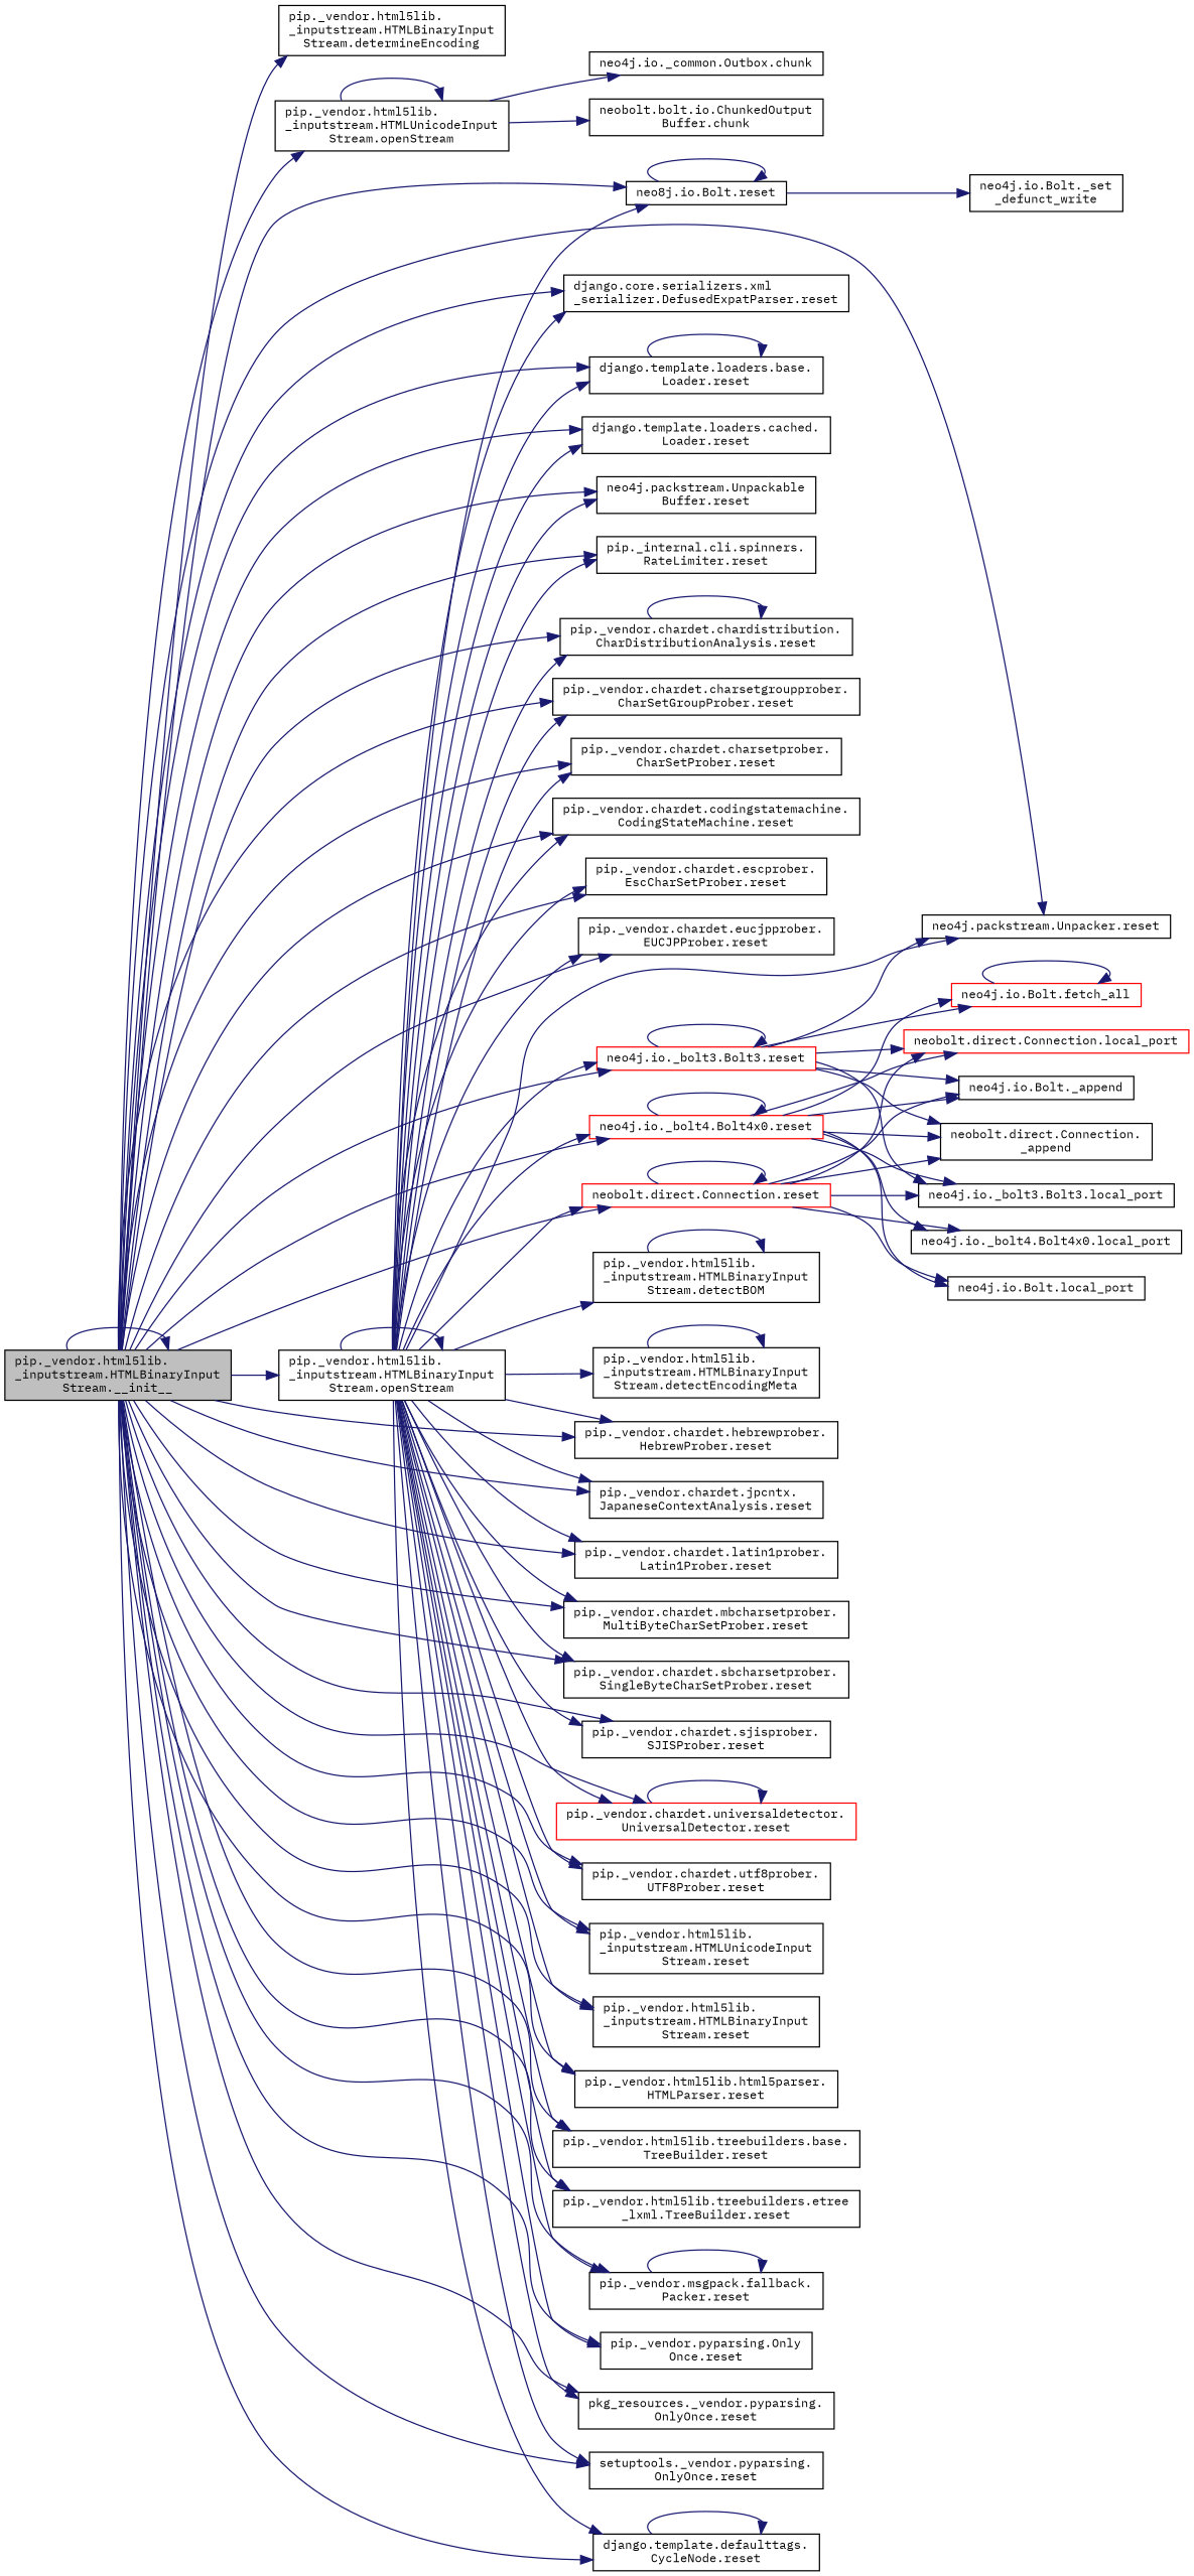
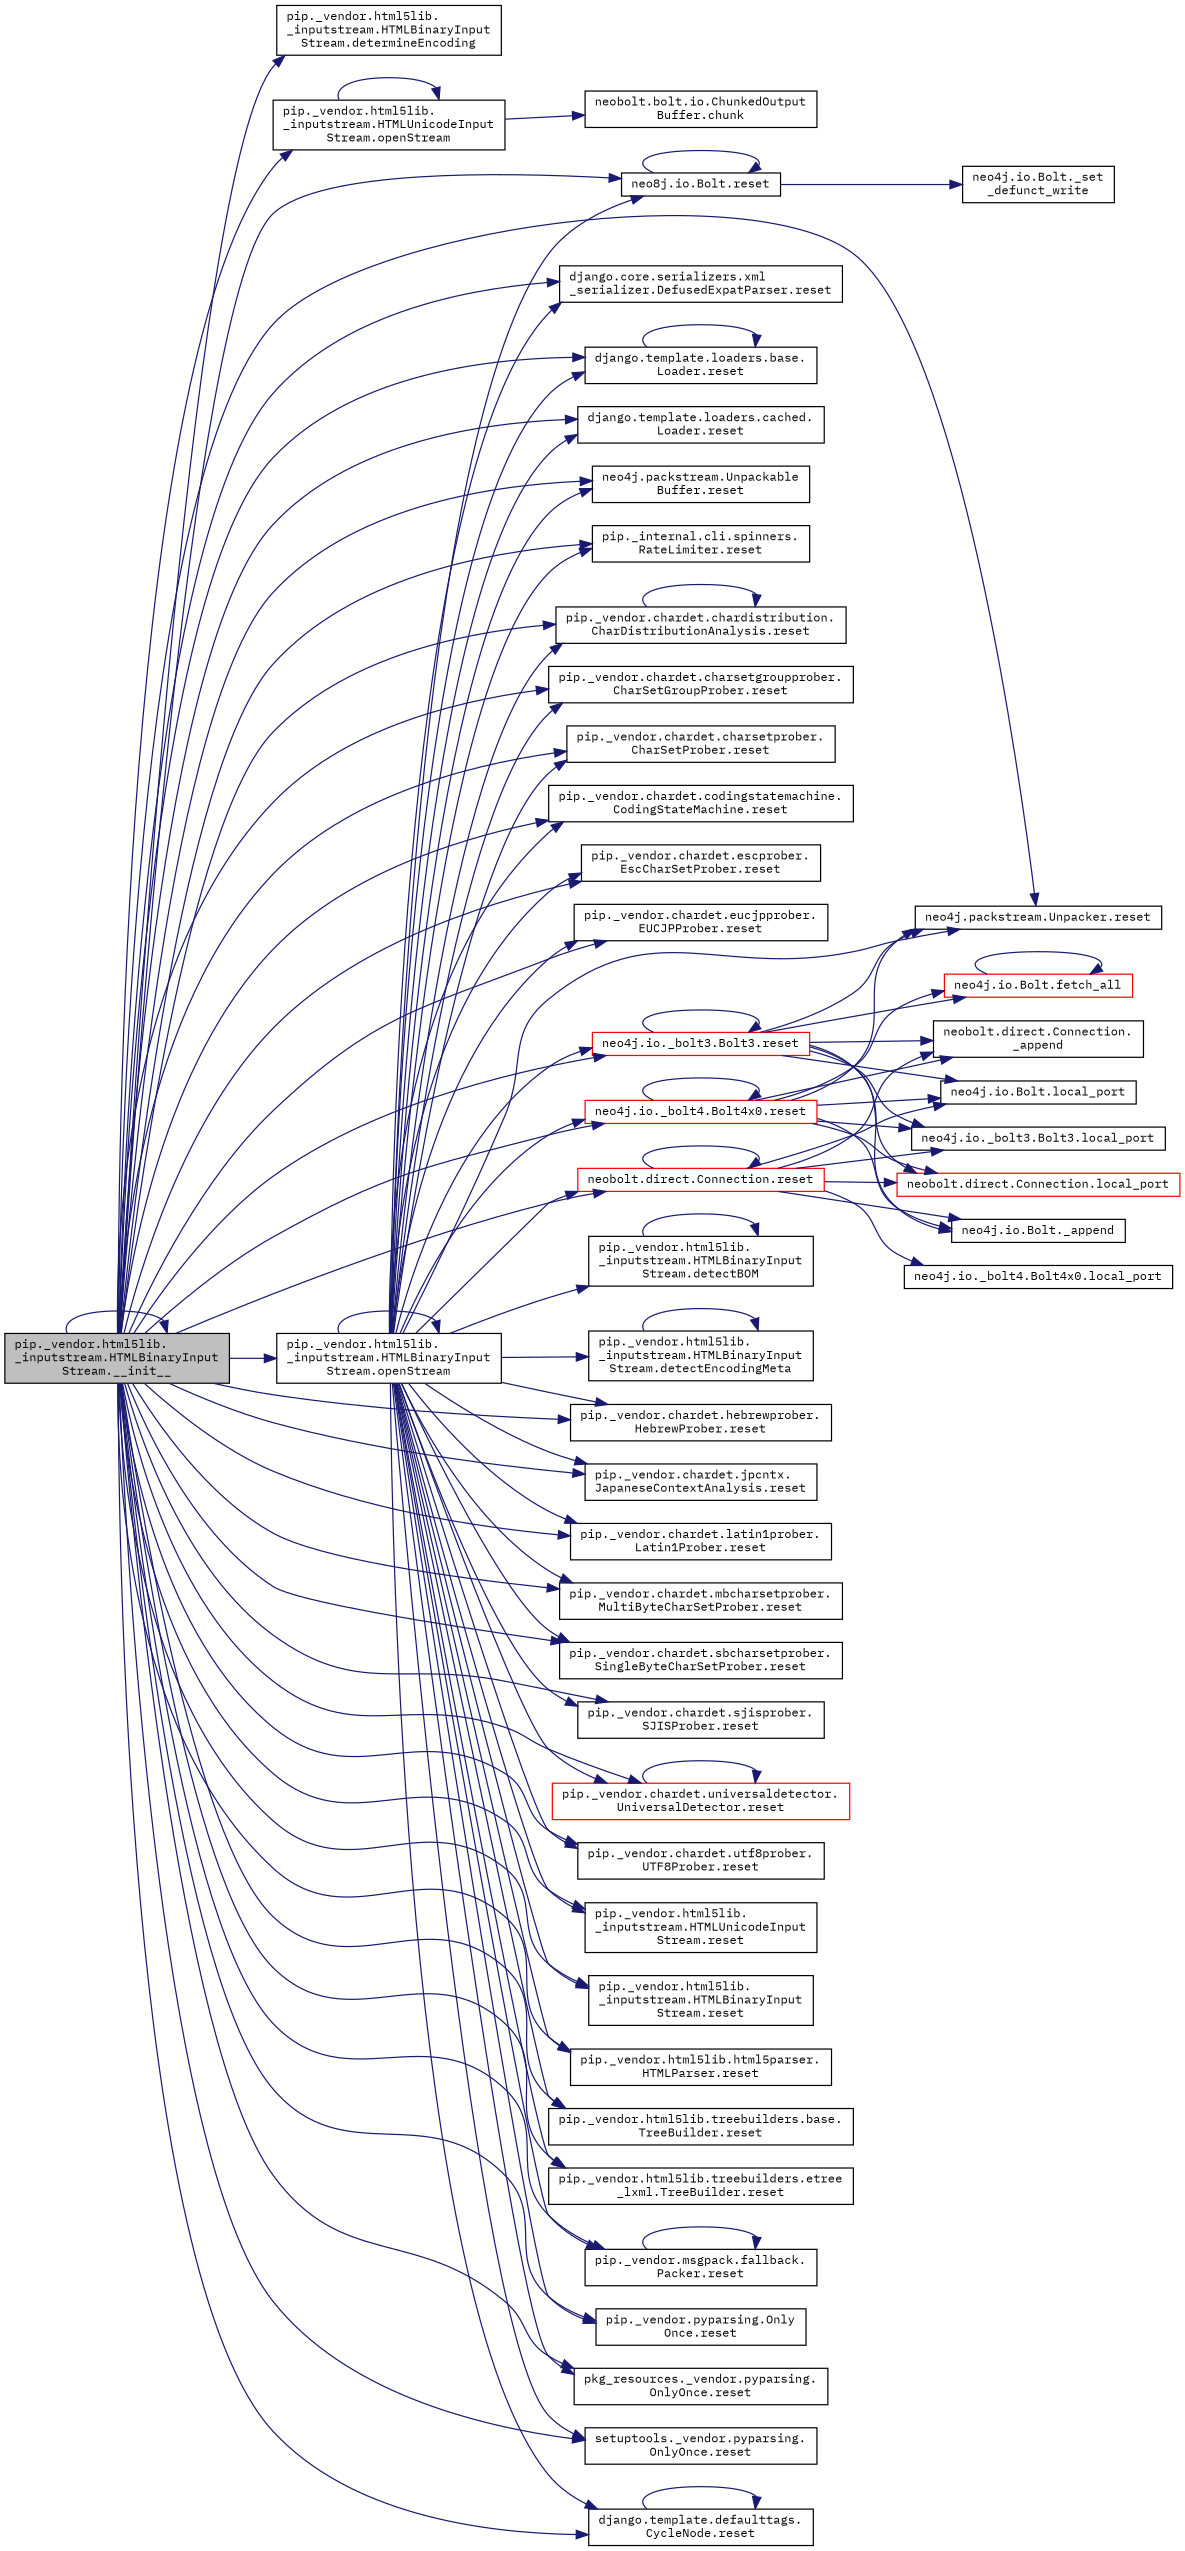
  digraph {
    fontname="IBM Plex Mono"
    rankdir=LR
    node [color=black fillcolor=white fontname="IBM Plex Mono" fontsize=10 shape=record style=filled]
    edge [color=midnightblue fontname="IBM Plex Mono" fontsize=10 labelfontname=Helvetica labelfontsize=10 style=solid]
    n1 [fillcolor=grey75 fontcolor=black height=0.2 label="pip._vendor.html5lib.\l_inputstream.HTMLBinaryInput\lStream.__init__" width=0.4]
    n2 [height=0.2 label="pip._vendor.html5lib.\l_inputstream.HTMLBinaryInput\lStream.determineEncoding" width=0.4]
    n3 [height=0.2 label="pip._vendor.html5lib.\l_inputstream.HTMLUnicodeInput\lStream.openStream" width=0.4]
    n4 [height=0.2 label="pip._vendor.html5lib.\l_inputstream.HTMLBinaryInput\lStream.openStream" width=0.4]
    n5 [height=0.2 label="django.core.serializers.xml\l_serializer.DefusedExpatParser.reset" width=0.4]
    n6 [height=0.2 label="django.template.loaders.base.\lLoader.reset" width=0.4]
    n7 [height=0.2 label="django.template.loaders.cached.\lLoader.reset" width=0.4]
    n8 [height=0.2 label="neo8j.io.Bolt.reset" width=0.4]
    n9 [color=red height=0.2 label="neo4j.io._bolt3.Bolt3.reset" width=0.4]
    n10 [color=red height=0.2 label="neo4j.io._bolt4.Bolt4x0.reset" width=0.4]
    n11 [height=0.2 label="neo4j.packstream.Unpacker.reset" width=0.4]
    n12 [height=0.2 label="neo4j.packstream.Unpackable\lBuffer.reset" width=0.4]
    n13 [color=red height=0.2 label="neobolt.direct.Connection.reset" width=0.4]
    n14 [height=0.2 label="pip._internal.cli.spinners.\lRateLimiter.reset" width=0.4]
    n15 [height=0.2 label="pip._vendor.chardet.chardistribution.\lCharDistributionAnalysis.reset" width=0.4]
    n16 [height=0.2 label="pip._vendor.chardet.charsetgroupprober.\lCharSetGroupProber.reset" width=0.4]
    n17 [height=0.2 label="pip._vendor.chardet.charsetprober.\lCharSetProber.reset" width=0.4]
    n18 [height=0.2 label="pip._vendor.chardet.codingstatemachine.\lCodingStateMachine.reset" width=0.4]
    n19 [height=0.2 label="pip._vendor.chardet.escprober.\lEscCharSetProber.reset" width=0.4]
    n20 [height=0.2 label="pip._vendor.chardet.eucjpprober.\lEUCJPProber.reset" width=0.4]
    n21 [height=0.2 label="pip._vendor.chardet.hebrewprober.\lHebrewProber.reset" width=0.4]
    n22 [height=0.2 label="pip._vendor.chardet.jpcntx.\lJapaneseContextAnalysis.reset" width=0.4]
    n23 [height=0.2 label="pip._vendor.chardet.latin1prober.\lLatin1Prober.reset" width=0.4]
    n24 [height=0.2 label="pip._vendor.chardet.mbcharsetprober.\lMultiByteCharSetProber.reset" width=0.4]
    n25 [height=0.2 label="pip._vendor.chardet.sbcharsetprober.\lSingleByteCharSetProber.reset" width=0.4]
    n26 [height=0.2 label="pip._vendor.chardet.sjisprober.\lSJISProber.reset" width=0.4]
    n27 [color=red height=0.2 label="pip._vendor.chardet.universaldetector.\lUniversalDetector.reset" width=0.4]
    n28 [height=0.2 label="pip._vendor.chardet.utf8prober.\lUTF8Prober.reset" width=0.4]
    n29 [height=0.2 label="pip._vendor.html5lib.\l_inputstream.HTMLUnicodeInput\lStream.reset" width=0.4]
    n30 [height=0.2 label="pip._vendor.html5lib.\l_inputstream.HTMLBinaryInput\lStream.reset" width=0.4]
    n31 [height=0.2 label="pip._vendor.html5lib.html5parser.\lHTMLParser.reset" width=0.4]
    n32 [height=0.2 label="pip._vendor.html5lib.treebuilders.base.\lTreeBuilder.reset" width=0.4]
    n33 [height=0.2 label="pip._vendor.html5lib.treebuilders.etree\l_lxml.TreeBuilder.reset" width=0.4]
    n34 [height=0.2 label="pip._vendor.msgpack.fallback.\lPacker.reset" width=0.4]
    n35 [height=0.2 label="pip._vendor.pyparsing.Only\lOnce.reset" width=0.4]
    n36 [height=0.2 label="pkg_resources._vendor.pyparsing.\lOnlyOnce.reset" width=0.4]
    n37 [height=0.2 label="setuptools._vendor.pyparsing.\lOnlyOnce.reset" width=0.4]
    n38 [height=0.2 label="django.template.defaulttags.\lCycleNode.reset" width=0.4]
-   n39 [height=0.2 label="neo4j.io._common.Outbox.chunk" width=0.4]
    n40 [height=0.2 label="neobolt.bolt.io.ChunkedOutput\lBuffer.chunk" width=0.4]
    n41 [height=0.2 label="pip._vendor.html5lib.\l_inputstream.HTMLBinaryInput\lStream.detectBOM" width=0.4]
    n42 [height=0.2 label="pip._vendor.html5lib.\l_inputstream.HTMLBinaryInput\lStream.detectEncodingMeta" width=0.4]
    n43 [height=0.2 label="neo4j.io.Bolt._set\l_defunct_write" width=0.4]
    n44 [height=0.2 label="neo4j.io.Bolt._append" width=0.4]
    n45 [height=0.2 label="neobolt.direct.Connection.\l_append" width=0.4]
    n46 [color=red height=0.2 label="neo4j.io.Bolt.fetch_all" width=0.4]
    n47 [height=0.2 label="neo4j.io.Bolt.local_port" width=0.4]
    n48 [height=0.2 label="neo4j.io._bolt3.Bolt3.local_port" width=0.4]
    n49 [color=red height=0.2 label="neobolt.direct.Connection.local_port" width=0.4]
    n50 [height=0.2 label="neo4j.io._bolt4.Bolt4x0.local_port" width=0.4]
    n1 -> n1
    n1 -> n2
    n1 -> n3
    n1 -> n4
    n1 -> n5
    n1 -> n6
    n1 -> n7
    n1 -> n8
    n1 -> n9
    n1 -> n10
    n1 -> n11
    n1 -> n12
    n1 -> n13
    n1 -> n14
    n1 -> n15
    n1 -> n16
    n1 -> n17
    n1 -> n18
    n1 -> n19
    n1 -> n20
    n1 -> n21
    n1 -> n22
    n1 -> n23
    n1 -> n24
    n1 -> n25
    n1 -> n26
    n1 -> n27
    n1 -> n28
    n1 -> n29
    n1 -> n30
    n1 -> n31
    n1 -> n32
    n1 -> n33
    n1 -> n34
    n1 -> n35
    n1 -> n36
    n1 -> n37
    n1 -> n38
    n3 -> n3
-   n3 -> n39
    n3 -> n40
    n4 -> n4
    n4 -> n5
    n4 -> n6
    n4 -> n7
    n4 -> n8
    n4 -> n9
    n4 -> n10
    n4 -> n11
    n4 -> n12
    n4 -> n13
    n4 -> n14
    n4 -> n15
    n4 -> n16
    n4 -> n17
    n4 -> n18
    n4 -> n19
    n4 -> n20
    n4 -> n21
    n4 -> n22
    n4 -> n23
    n4 -> n24
    n4 -> n25
    n4 -> n26
    n4 -> n27
    n4 -> n28
    n4 -> n29
    n4 -> n30
    n4 -> n31
    n4 -> n32
    n4 -> n33
    n4 -> n34
    n4 -> n35
    n4 -> n36
    n4 -> n37
    n4 -> n38
    n4 -> n41
    n4 -> n42
    n6 -> n6
    n8 -> n8
    n8 -> n43
    n9 -> n9
    n9 -> n11
    n9 -> n44
    n9 -> n45
    n9 -> n46
+   n9 -> n47
    n9 -> n48
    n9 -> n49
    n10 -> n10
    n10 -> n44
    n10 -> n45
    n10 -> n46
    n10 -> n47
    n10 -> n48
    n10 -> n49
-   n10 -> n50
+   n10 -> n11
    n13 -> n13
    n13 -> n44
    n13 -> n45
    n13 -> n47
    n13 -> n48
    n13 -> n49
    n13 -> n50
    n15 -> n15
    n27 -> n27
    n34 -> n34
    n38 -> n38
    n41 -> n41
    n42 -> n42
    n46 -> n46
  }
